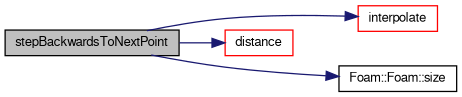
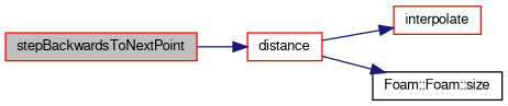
  digraph {
    rankdir=LR
    node [color=black fontname=FreeSans fontsize=10 shape=record]
    edge [color=midnightblue fontname=FreeSans fontsize=10 labelfontname=FreeSans labelfontsize=10 style=solid]
-   n1 [fillcolor=grey75 fontcolor=black height=0.2 label=stepBackwardsToNextPoint style=filled width=0.4]
+   n1 [color=red fillcolor=grey75 fontcolor=black height=0.2 label=stepBackwardsToNextPoint style=filled width=0.4]
    n2 [color=red height=0.2 label=distance width=0.4]
    n3 [color=red height=0.2 label=interpolate width=0.4]
    n4 [height=0.2 label="Foam::Foam::size" width=0.4]
    n1 -> n2
-   n1 -> n3
-   n1 -> n4
+   n2 -> n3
+   n2 -> n4
  }
